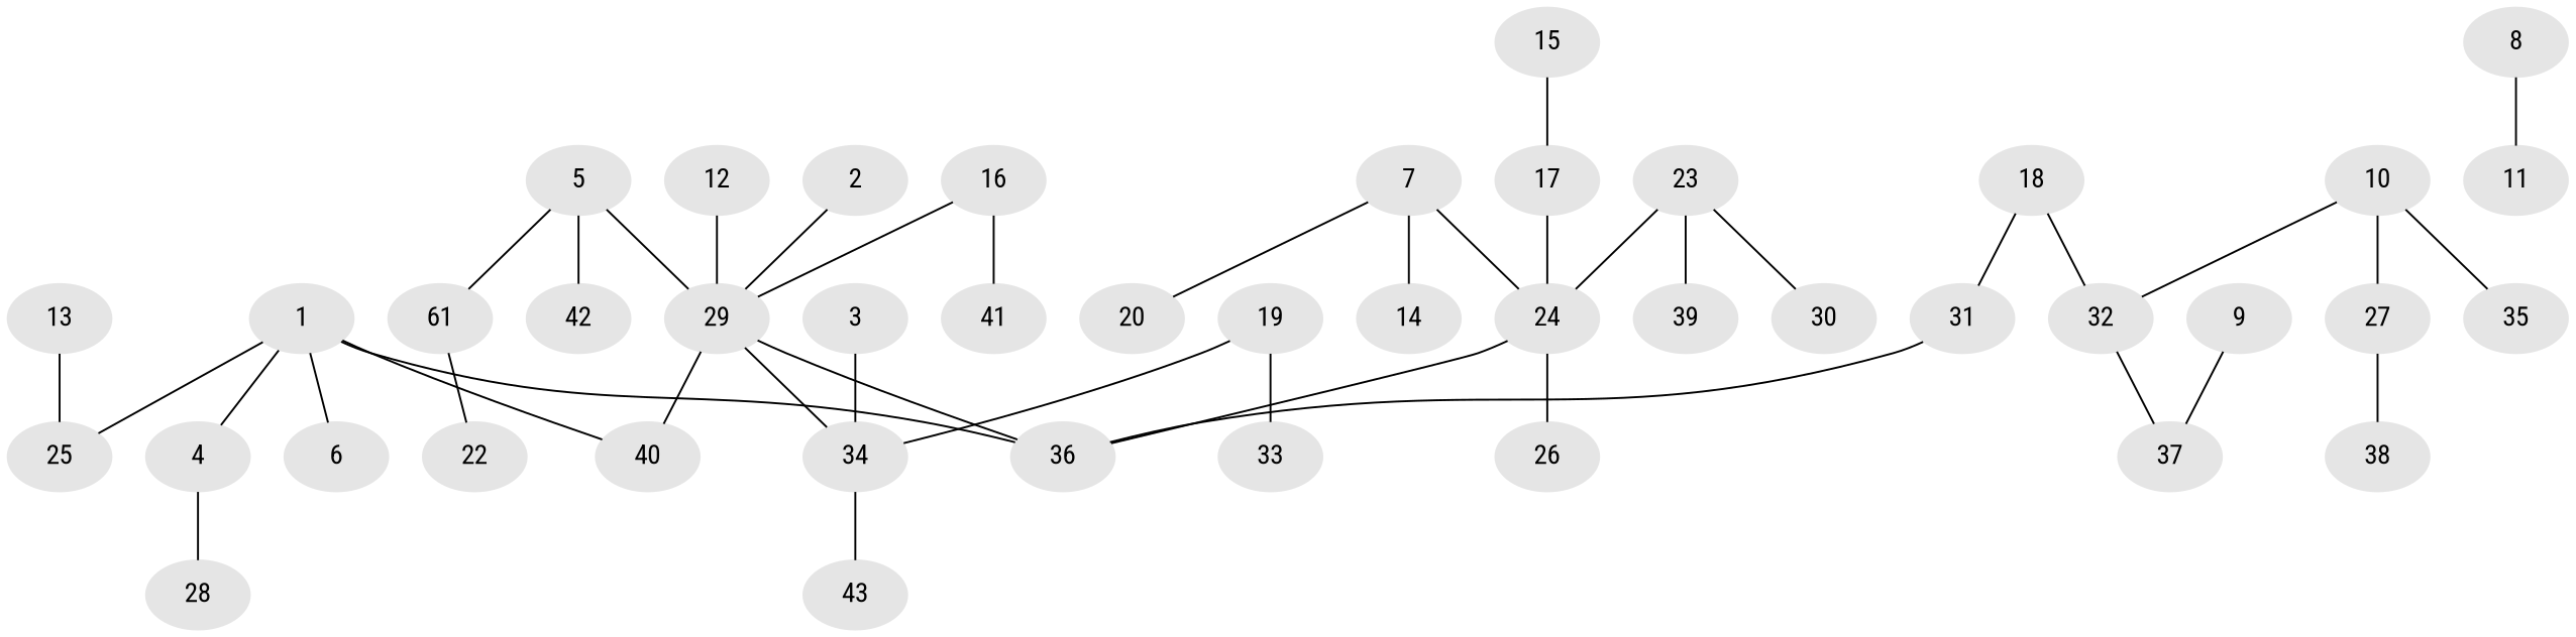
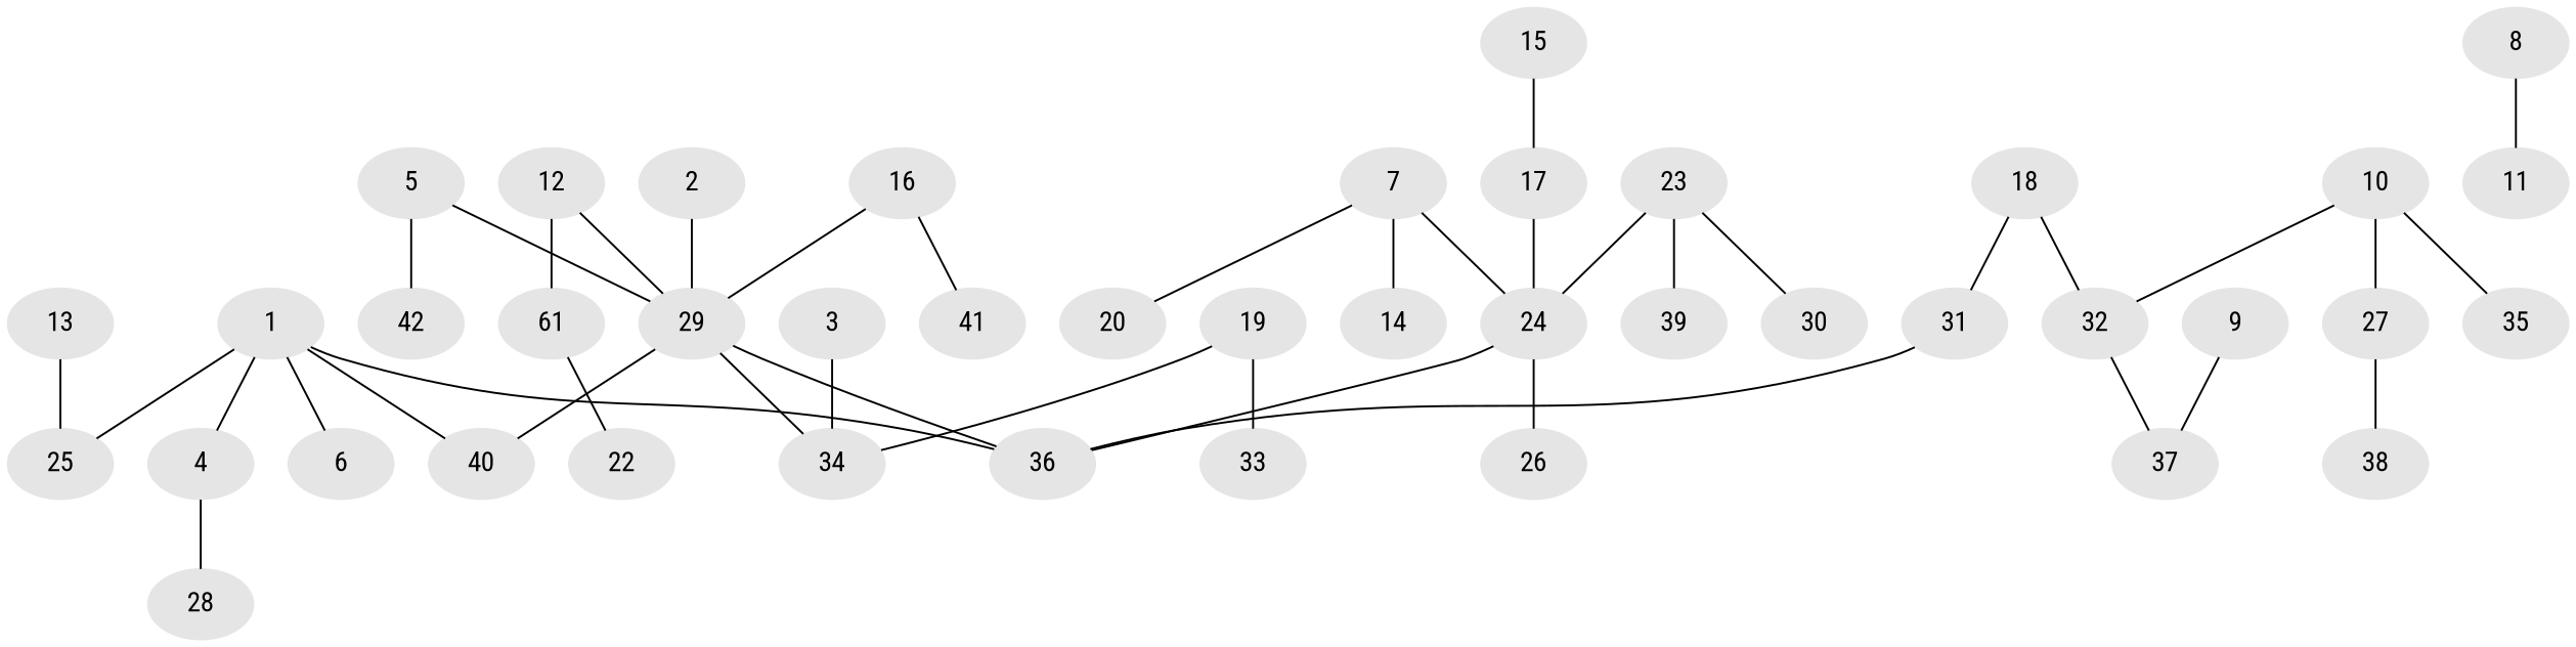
  graph {
    fontname="Roboto Condensed"
    node [color=gray90 fontname="Roboto Condensed" style=filled]
    edge [fontname="Roboto Condensed" weight=1.0]
    1
    4
    6
    25
    36
    40
    28
    8
    11
    2
    29
    34
    3
-   43
    5
    42
    32
    37
    7
    14
    20
    24
    26
    9
    10
    27
    35
    38
    12
    n30 [label=61]
    22
    13
    15
    17
    16
    41
    18
    31
    19
    33
    23
    30
    39
    1 -- 4
    1 -- 6
    1 -- 25
    1 -- 36
    1 -- 40
    4 -- 28
    8 -- 11
    2 -- 29
    29 -- 36
    29 -- 40
    29 -- 34
-   34 -- 43
    3 -- 34
    5 -- 29
    5 -- 42
    32 -- 37
    7 -- 14
    7 -- 20
    7 -- 24
    24 -- 36
    24 -- 26
    9 -- 37
    10 -- 32
    10 -- 27
    10 -- 35
    27 -- 38
    12 -- 29
-   5 -- n30
+   12 -- n30
    n30 -- 22
    13 -- 25
    15 -- 17
    17 -- 24
    16 -- 29
    16 -- 41
    18 -- 32
    18 -- 31
    31 -- 36
    19 -- 34
    19 -- 33
    23 -- 24
    23 -- 30
    23 -- 39
  }
